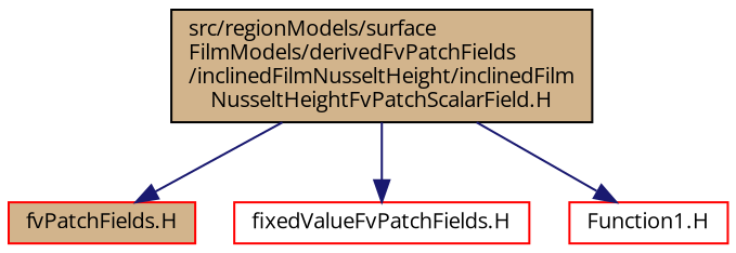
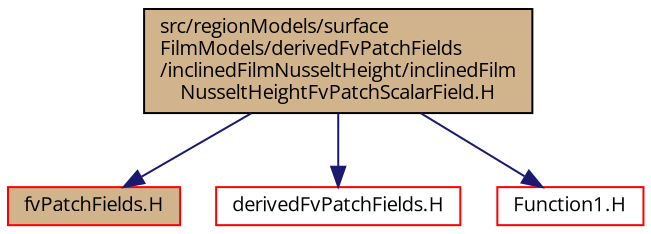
  digraph {
    fontname="Open Sans"
    node [color=red fillcolor=tan fontname="Open Sans" fontsize=10 shape=record style=filled]
    edge [color=midnightblue fontname="Open Sans" fontsize=10 labelfontname=Helvetica labelfontsize=10 style=solid]
    n1 [color=black fontcolor=black height=0.2 label="src/regionModels/surface\lFilmModels/derivedFvPatchFields\l/inclinedFilmNusseltHeight/inclinedFilm\lNusseltHeightFvPatchScalarField.H" width=0.4]
    n2 [height=0.2 label="fvPatchFields.H" width=0.4]
-   n3 [height=0.2 label="fixedValueFvPatchFields.H" width=0.4 fillcolor=white]
+   n3 [height=0.2 label="derivedFvPatchFields.H" width=0.4 fillcolor=white]
    n4 [height=0.2 label="Function1.H" width=0.4 fillcolor=white]
    n1 -> n2
    n1 -> n3
    n1 -> n4
  }
